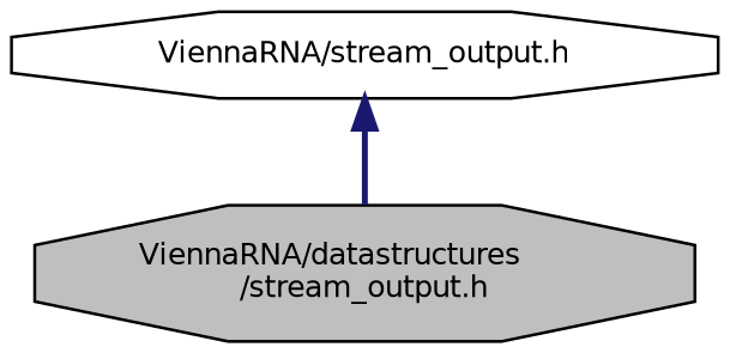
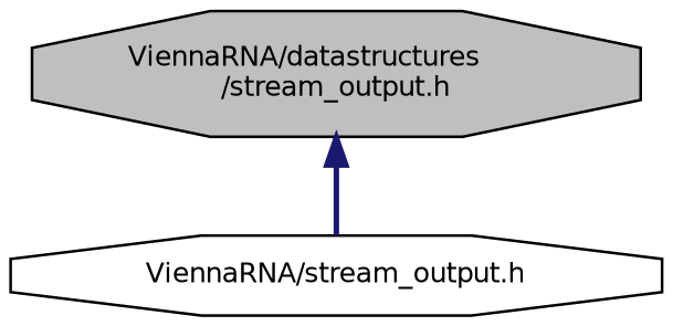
  digraph {
    node [color=black fontname=Helvetica fontsize=10 shape=octagon]
    n1 [fillcolor=grey75 fontcolor=black height=0.2 label="ViennaRNA/datastructures\l/stream_output.h" style=filled width=0.4]
    n2 [height=0.2 label="ViennaRNA/stream_output.h" width=0.4]
-   n2 -> n1 [color=midnightblue dir=back fontname=Helvetica fontsize=10 labelfontname=Helvetica labelfontsize=10 style=bold]
+   n1 -> n2 [color=midnightblue dir=back fontname=Helvetica fontsize=10 labelfontname=Helvetica labelfontsize=10 style=bold]
  }
